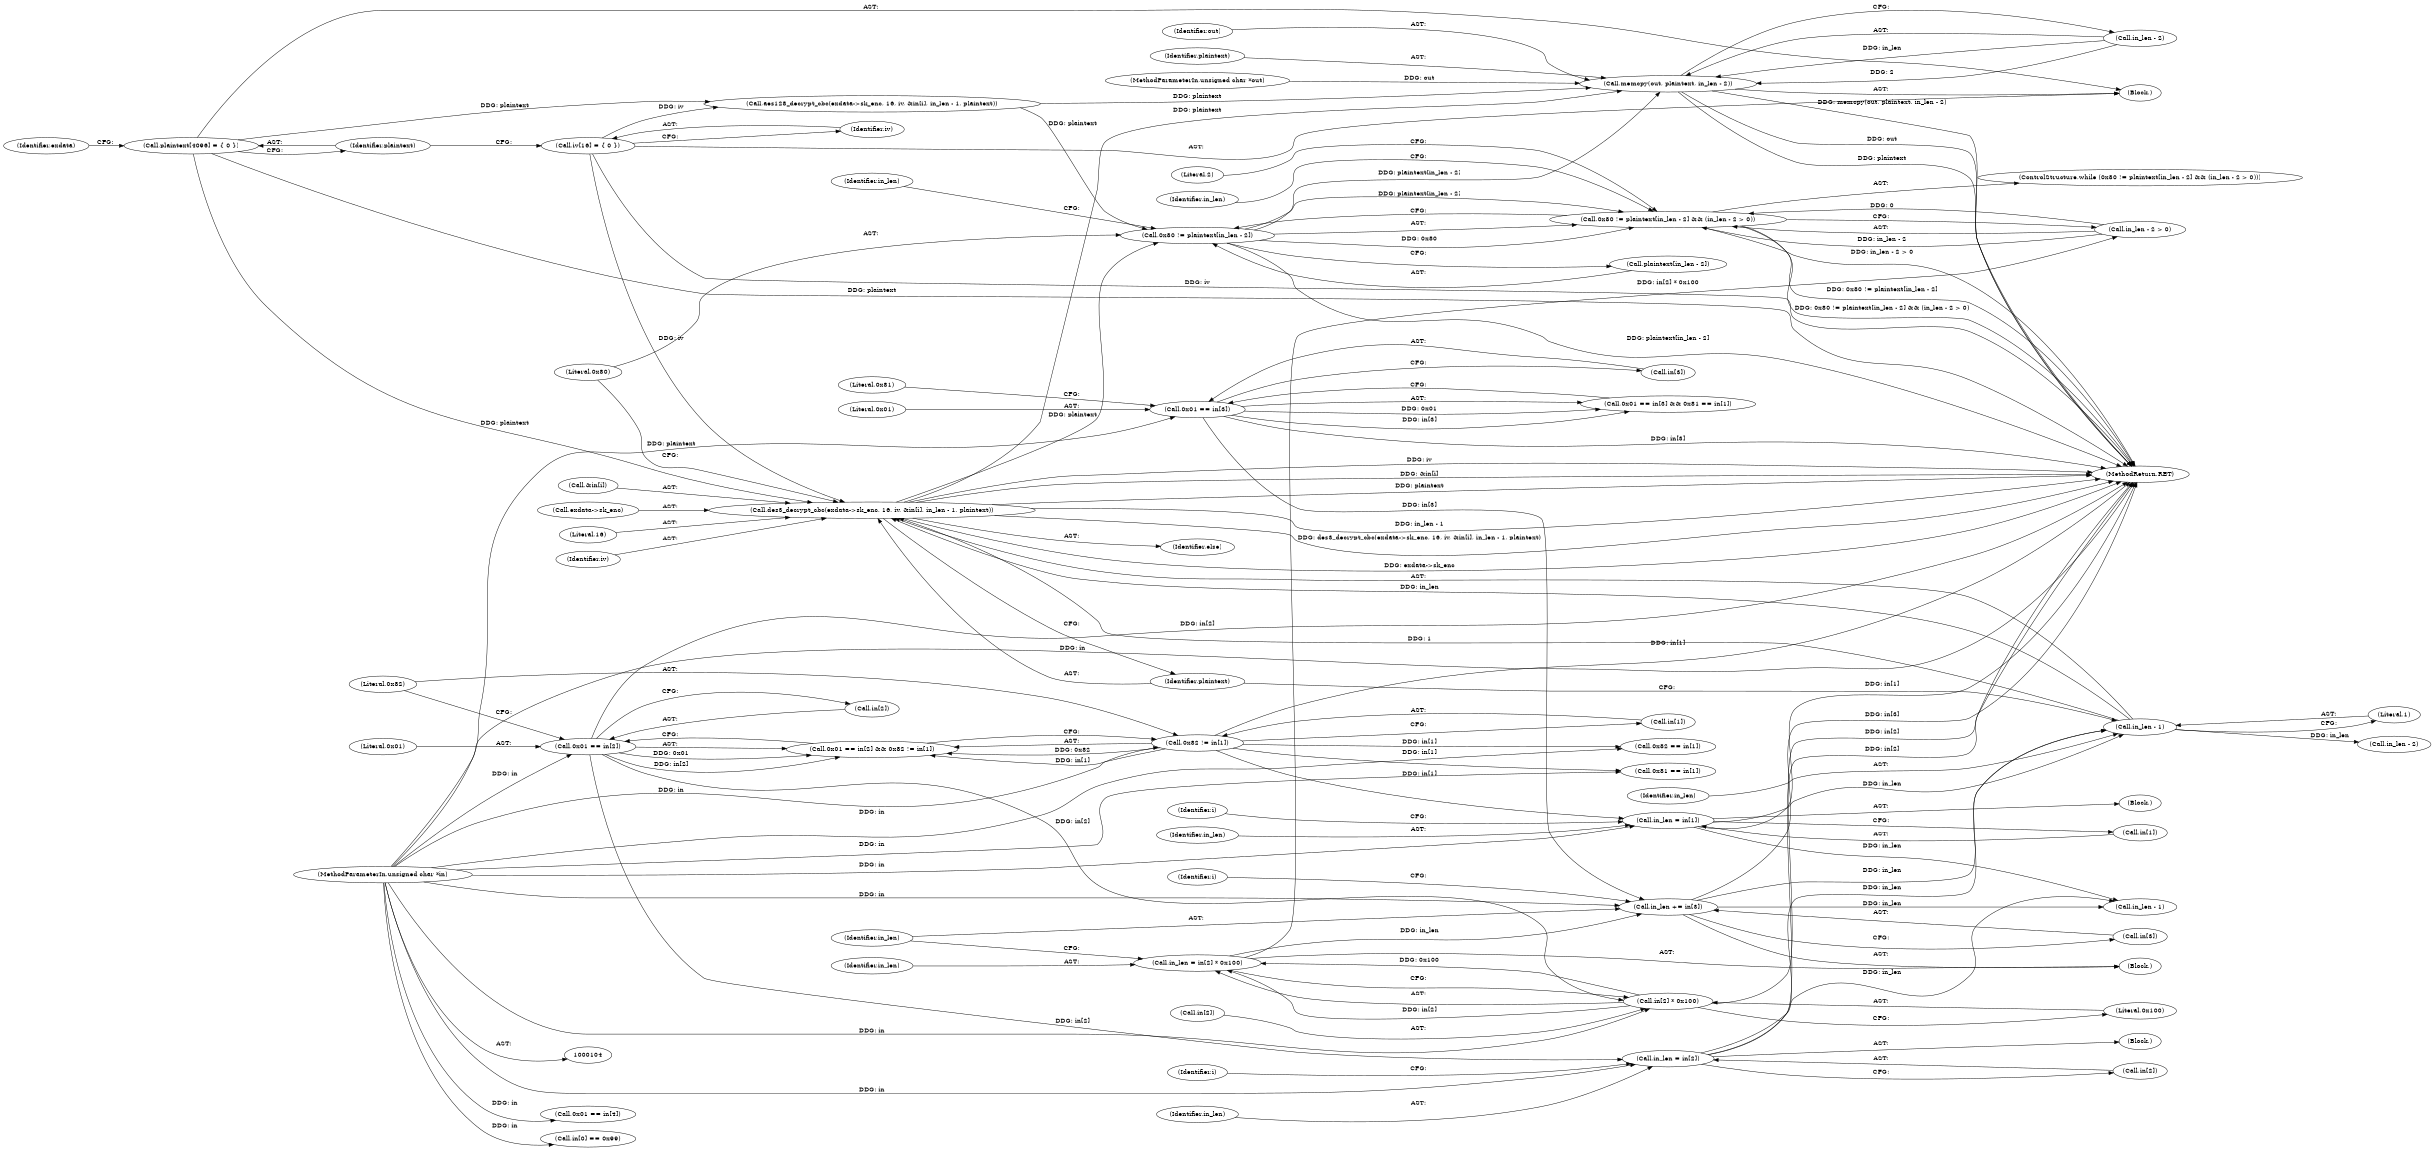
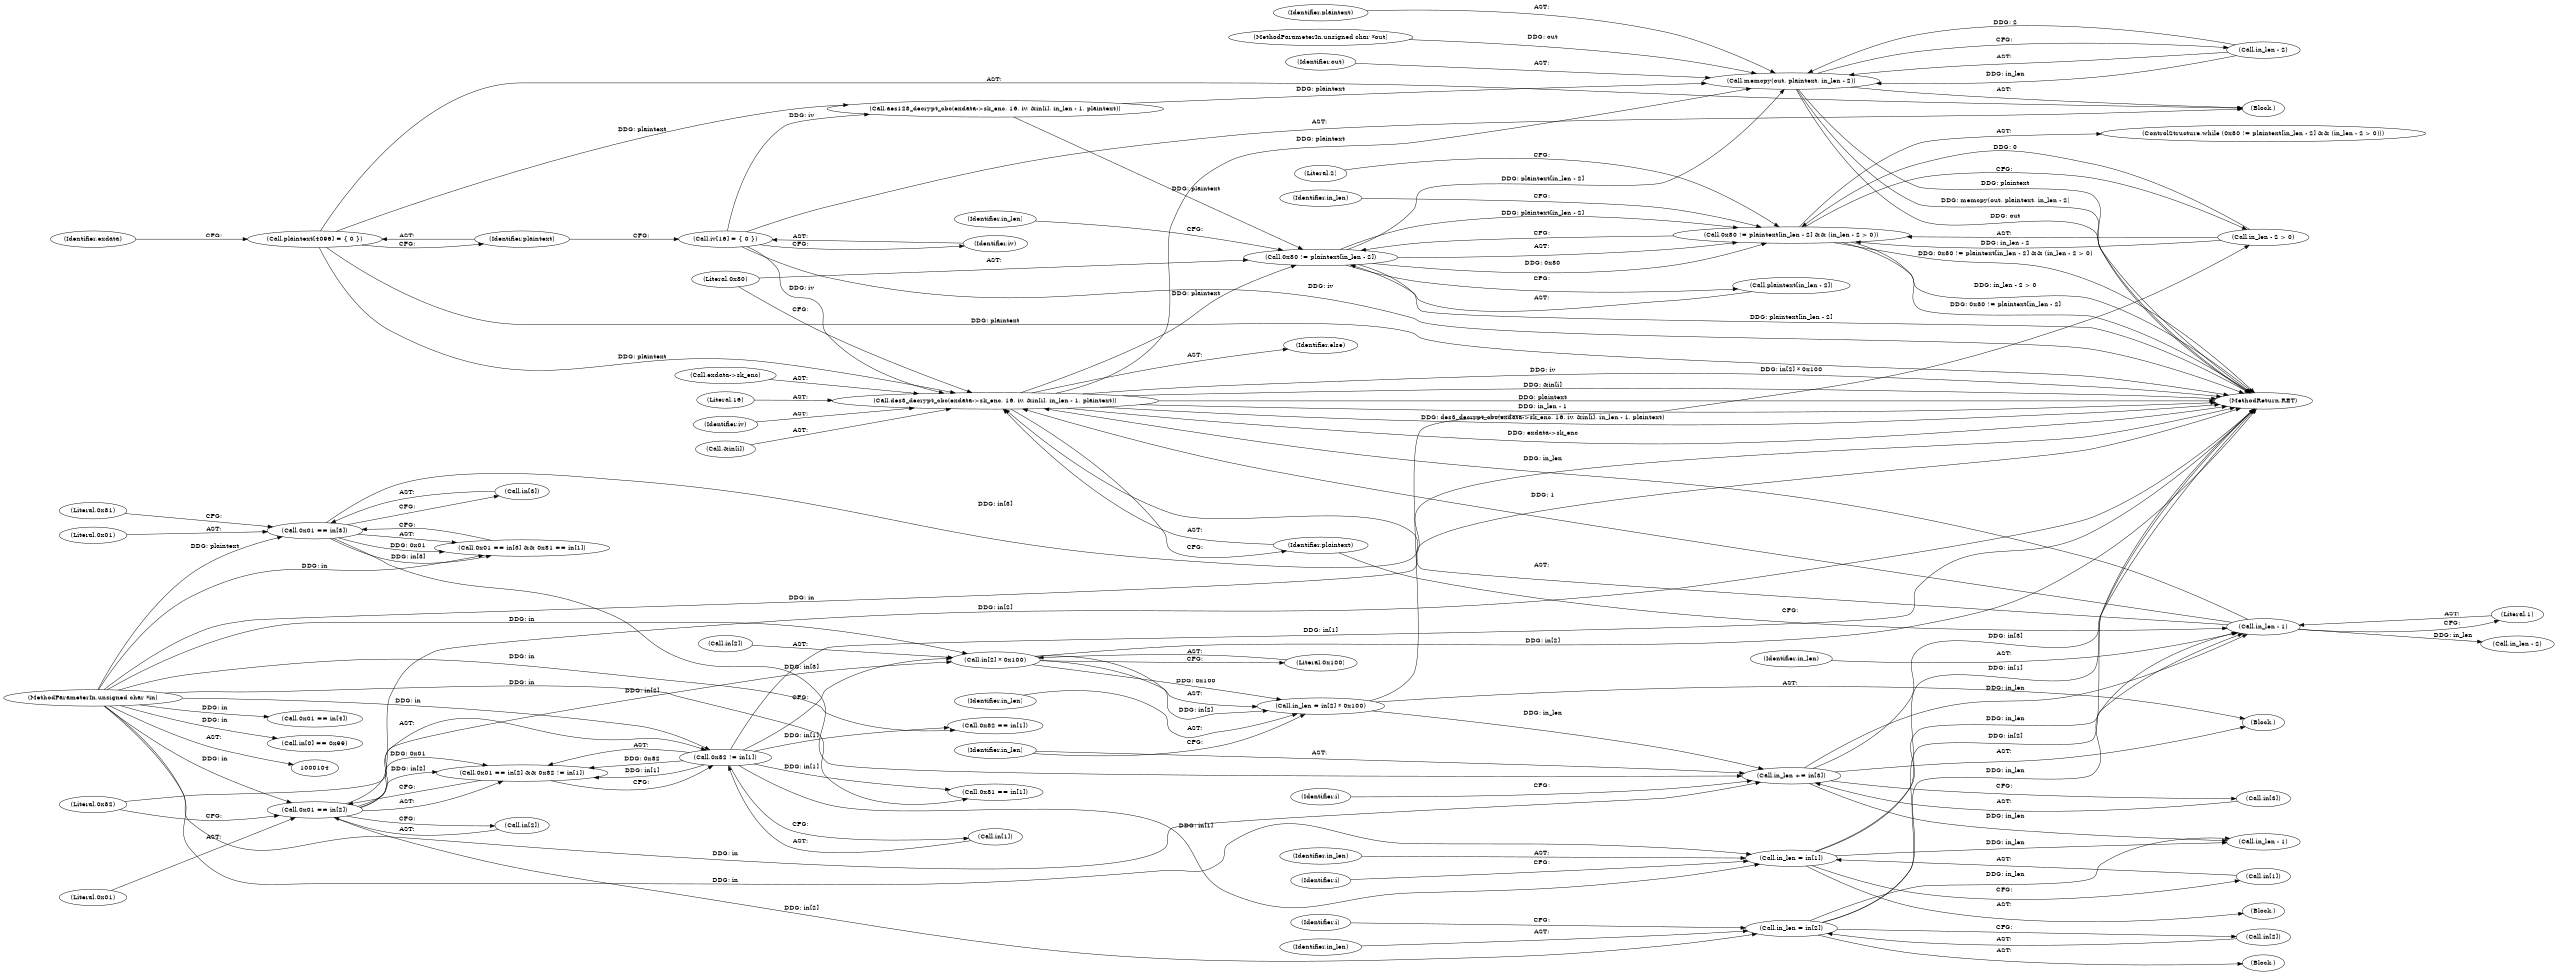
  digraph {
    rankdir=LR
    n1 [label="(Call,des3_decrypt_cbc(exdata->sk_enc, 16, iv, &in[i], in_len - 1, plaintext))"]
    n2 [label="(Call,0x80 != plaintext[in_len - 2])"]
    n3 [label="(Call,memcpy(out, plaintext, in_len - 2))"]
    n4 [label="(Identifier,plaintext)"]
    n5 [label="(Identifier,else)"]
    n6 [label="(MethodReturn,RET)"]
    n7 [label="(Call,0x80 != plaintext[in_len - 2] && (in_len - 2 > 0))"]
    n8 [label="(Call,plaintext[in_len - 2])"]
    n9 [label="(Block,)"]
    n10 [label="(Call,in_len - 2)"]
    n11 [label="(Call,in_len - 1)"]
    n12 [label="(Call,iv[16] = { 0 })"]
    n13 [label="(Call,aes128_decrypt_cbc(exdata->sk_enc, 16, iv, &in[i], in_len - 1, plaintext))"]
    n14 [label="(Identifier,iv)"]
    n15 [label="(Literal,1)"]
    n16 [label="(Call,in_len - 2)"]
    n17 [label="(Call,in_len += in[3])"]
    n18 [label="(Block,)"]
    n19 [label="(Call,in[3])"]
    n20 [label="(Call,in_len - 1)"]
    n21 [label="(Call,0x01 == in[3])"]
    n22 [label="(Call,in[3])"]
    n23 [label="(Call,0x01 == in[3] && 0x81 == in[1])"]
    n24 [label="(MethodParameterIn,unsigned char *in)"]
    n25 [label="(Call,in[2] * 0x100)"]
    n26 [label="(Call,0x01 == in[2])"]
    n27 [label="(Call,in_len = in[1])"]
    n28 [label="(Call,0x82 != in[1])"]
    n29 [label="(Call,in_len = in[2])"]
    n30 [label="(Call,0x81 == in[1])"]
    n31 [label="(Call,0x01 == in[4])"]
    n32 [label="(Call,in[0] == 0x99)"]
    n33 [label="(Call,0x82 == in[1])"]
    1000104
    n35 [label="(Call,in_len = in[2] * 0x100)"]
    n36 [label="(Literal,0x100)"]
    n37 [label="(Call,0x01 == in[2] && 0x82 != in[1])"]
    n38 [label="(Call,in[2])"]
    n39 [label="(Block,)"]
    n40 [label="(Call,in[1])"]
    n41 [label="(Call,in[1])"]
    n42 [label="(Block,)"]
    n43 [label="(Call,in[2])"]
    n44 [label="(Call,in_len - 2 > 0)"]
    n45 [label="(Call,plaintext[4096] = { 0 })"]
    n46 [label="(Identifier,plaintext)"]
    n47 [label="(ControlStructure,while (0x80 != plaintext[in_len - 2] && (in_len - 2 > 0)))"]
    n48 [label="(Identifier,in_len)"]
    n49 [label="(Call,in[2])"]
    n50 [label="(Identifier,in_len)"]
    n51 [label="(Identifier,out)"]
    n52 [label="(Literal,0x82)"]
    n53 [label="(Identifier,in_len)"]
    n54 [label="(Identifier,iv)"]
    n55 [label="(Literal,0x81)"]
    n56 [label="(Identifier,exdata)"]
    n57 [label="(Identifier,i)"]
    n58 [label="(Identifier,plaintext)"]
    n59 [label="(Call,&in[i])"]
    n60 [label="(Literal,0x80)"]
    n61 [label="(MethodParameterIn,unsigned char *out)"]
    n62 [label="(Identifier,in_len)"]
    n63 [label="(Identifier,in_len)"]
    n64 [label="(Identifier,i)"]
    n65 [label="(Identifier,in_len)"]
    n66 [label="(Call,exdata->sk_enc)"]
    n67 [label="(Literal,16)"]
    n68 [label="(Literal,0x01)"]
    n69 [label="(Identifier,in_len)"]
    n70 [label="(Identifier,i)"]
    n71 [label="(Literal,0x01)"]
    n72 [label="(Literal,2)"]
    n1 -> n2 [label="DDG: plaintext"]
    n1 -> n3 [label="DDG: plaintext"]
    n1 -> n4 [label="CFG: "]
    n1 -> n5 [label="AST: "]
    n1 -> n6 [label="DDG: &in[i]"]
    n1 -> n6 [label="DDG: plaintext"]
    n1 -> n6 [label="DDG: in_len - 1"]
    n1 -> n6 [label="DDG: des3_decrypt_cbc(exdata->sk_enc, 16, iv, &in[i], in_len - 1, plaintext)"]
    n1 -> n6 [label="DDG: exdata->sk_enc"]
    n1 -> n6 [label="DDG: iv"]
    n2 -> n3 [label="DDG: plaintext[in_len - 2]"]
    n2 -> n6 [label="DDG: plaintext[in_len - 2]"]
    n2 -> n7 [label="AST: "]
    n2 -> n7 [label="DDG: 0x80"]
    n2 -> n7 [label="DDG: plaintext[in_len - 2]"]
    n2 -> n8 [label="CFG: "]
    n3 -> n6 [label="DDG: out"]
    n3 -> n6 [label="DDG: plaintext"]
    n3 -> n6 [label="DDG: memcpy(out, plaintext, in_len - 2)"]
    n3 -> n9 [label="AST: "]
    n3 -> n10 [label="CFG: "]
    n4 -> n1 [label="AST: "]
    n4 -> n11 [label="CFG: "]
    n7 -> n2 [label="CFG: "]
    n7 -> n6 [label="DDG: in_len - 2 > 0"]
    n7 -> n6 [label="DDG: 0x80 != plaintext[in_len - 2]"]
    n7 -> n6 [label="DDG: 0x80 != plaintext[in_len - 2] && (in_len - 2 > 0)"]
    n7 -> n44 [label="CFG: "]
    n7 -> n47 [label="AST: "]
    n8 -> n2 [label="AST: "]
    n10 -> n3 [label="AST: "]
    n10 -> n3 [label="DDG: in_len"]
    n10 -> n3 [label="DDG: 2"]
    n11 -> n1 [label="AST: "]
    n11 -> n1 [label="DDG: in_len"]
    n11 -> n1 [label="DDG: 1"]
    n11 -> n15 [label="CFG: "]
    n11 -> n16 [label="DDG: in_len"]
    n12 -> n1 [label="DDG: iv"]
    n12 -> n6 [label="DDG: iv"]
    n12 -> n9 [label="AST: "]
    n12 -> n13 [label="DDG: iv"]
    n12 -> n14 [label="CFG: "]
    n13 -> n2 [label="DDG: plaintext"]
    n13 -> n3 [label="DDG: plaintext"]
    n14 -> n12 [label="AST: "]
    n15 -> n11 [label="AST: "]
    n17 -> n6 [label="DDG: in[3]"]
    n17 -> n11 [label="DDG: in_len"]
    n17 -> n18 [label="AST: "]
    n17 -> n19 [label="CFG: "]
    n17 -> n20 [label="DDG: in_len"]
    n19 -> n17 [label="AST: "]
    n21 -> n6 [label="DDG: in[3]"]
    n21 -> n17 [label="DDG: in[3]"]
    n21 -> n22 [label="CFG: "]
    n21 -> n23 [label="AST: "]
    n21 -> n23 [label="DDG: 0x01"]
    n21 -> n23 [label="DDG: in[3]"]
    n22 -> n21 [label="AST: "]
    n23 -> n21 [label="CFG: "]
    n24 -> n6 [label="DDG: in"]
    n24 -> n17 [label="DDG: in"]
    n24 -> n21 [label="DDG: plaintext"]
    n24 -> n25 [label="DDG: in"]
    n24 -> n26 [label="DDG: in"]
    n24 -> n27 [label="DDG: in"]
    n24 -> n28 [label="DDG: in"]
-   n24 -> n29 [label="DDG: in"]
+   n24 -> n23 [label="DDG: in"]
    n24 -> n30 [label="DDG: in"]
    n24 -> n31 [label="DDG: in"]
    n24 -> n32 [label="DDG: in"]
    n24 -> n33 [label="DDG: in"]
    n24 -> 1000104 [label="AST: "]
    n25 -> n6 [label="DDG: in[2]"]
    n25 -> n35 [label="AST: "]
    n25 -> n35 [label="DDG: in[2]"]
    n25 -> n35 [label="DDG: 0x100"]
    n25 -> n36 [label="CFG: "]
    n26 -> n6 [label="DDG: in[2]"]
    n26 -> n25 [label="DDG: in[2]"]
    n26 -> n29 [label="DDG: in[2]"]
    n26 -> n37 [label="AST: "]
    n26 -> n37 [label="DDG: 0x01"]
    n26 -> n37 [label="DDG: in[2]"]
    n26 -> n38 [label="CFG: "]
    n27 -> n6 [label="DDG: in[1]"]
    n27 -> n11 [label="DDG: in_len"]
    n27 -> n20 [label="DDG: in_len"]
    n27 -> n39 [label="AST: "]
    n27 -> n40 [label="CFG: "]
    n28 -> n6 [label="DDG: in[1]"]
    n28 -> n27 [label="DDG: in[1]"]
    n28 -> n30 [label="DDG: in[1]"]
    n28 -> n33 [label="DDG: in[1]"]
    n28 -> n37 [label="AST: "]
    n28 -> n37 [label="DDG: 0x82"]
    n28 -> n37 [label="DDG: in[1]"]
    n28 -> n41 [label="CFG: "]
    n29 -> n6 [label="DDG: in[2]"]
    n29 -> n11 [label="DDG: in_len"]
    n29 -> n20 [label="DDG: in_len"]
    n29 -> n42 [label="AST: "]
    n29 -> n43 [label="CFG: "]
    n35 -> n17 [label="DDG: in_len"]
    n35 -> n18 [label="AST: "]
-   n35 -> n25 [label="CFG: "]
+   n28 -> n25 [label="CFG: "]
    n35 -> n44 [label="DDG: in[2] * 0x100"]
    n36 -> n25 [label="AST: "]
    n37 -> n26 [label="CFG: "]
    n37 -> n28 [label="CFG: "]
    n38 -> n26 [label="AST: "]
    n40 -> n27 [label="AST: "]
    n41 -> n28 [label="AST: "]
    n43 -> n29 [label="AST: "]
    n44 -> n7 [label="AST: "]
    n44 -> n7 [label="DDG: in_len - 2"]
    n44 -> n7 [label="DDG: 0"]
    n45 -> n1 [label="DDG: plaintext"]
    n45 -> n6 [label="DDG: plaintext"]
    n45 -> n9 [label="AST: "]
    n45 -> n13 [label="DDG: plaintext"]
    n45 -> n46 [label="CFG: "]
    n46 -> n12 [label="CFG: "]
    n46 -> n45 [label="AST: "]
    n48 -> n17 [label="AST: "]
    n48 -> n35 [label="CFG: "]
    n49 -> n25 [label="AST: "]
    n50 -> n2 [label="CFG: "]
    n51 -> n3 [label="AST: "]
    n52 -> n26 [label="CFG: "]
    n52 -> n28 [label="AST: "]
    n53 -> n11 [label="AST: "]
    n54 -> n1 [label="AST: "]
    n55 -> n21 [label="CFG: "]
    n56 -> n45 [label="CFG: "]
    n57 -> n17 [label="CFG: "]
    n58 -> n3 [label="AST: "]
    n59 -> n1 [label="AST: "]
    n60 -> n1 [label="CFG: "]
    n60 -> n2 [label="AST: "]
    n61 -> n3 [label="DDG: out"]
    n62 -> n27 [label="AST: "]
    n63 -> n29 [label="AST: "]
    n64 -> n27 [label="CFG: "]
    n65 -> n7 [label="CFG: "]
    n66 -> n1 [label="AST: "]
    n67 -> n1 [label="AST: "]
    n68 -> n26 [label="AST: "]
    n69 -> n35 [label="AST: "]
    n70 -> n29 [label="CFG: "]
    n71 -> n21 [label="AST: "]
    n72 -> n7 [label="CFG: "]
  }
